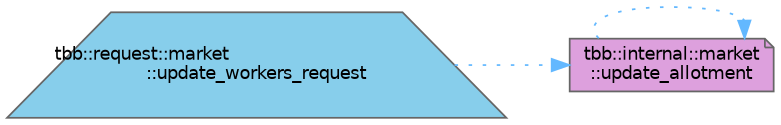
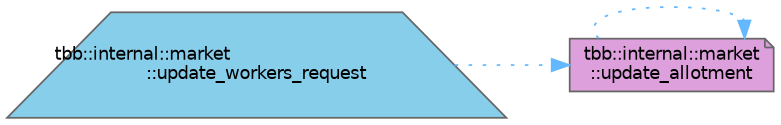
  digraph {
    rankdir=LR
    node [fontname=Helvetica fontsize=10 style=filled]
    edge [color=steelblue1 fontname=Helvetica fontsize=10 labelfontname=Helvetica labelfontsize=10 style=dotted]
-   n1 [color=gray40 fillcolor=skyblue fontcolor=black height=0.2 label="tbb::request::market\l::update_workers_request" shape=trapezium width=0.4]
+   n1 [color=gray40 fillcolor=skyblue fontcolor=black height=0.2 label="tbb::internal::market\l::update_workers_request" shape=trapezium width=0.4]
    n2 [color=grey40 fillcolor=plum height=0.2 label="tbb::internal::market\l::update_allotment" shape=note width=0.4]
    n1 -> n2
    n2 -> n2
  }
